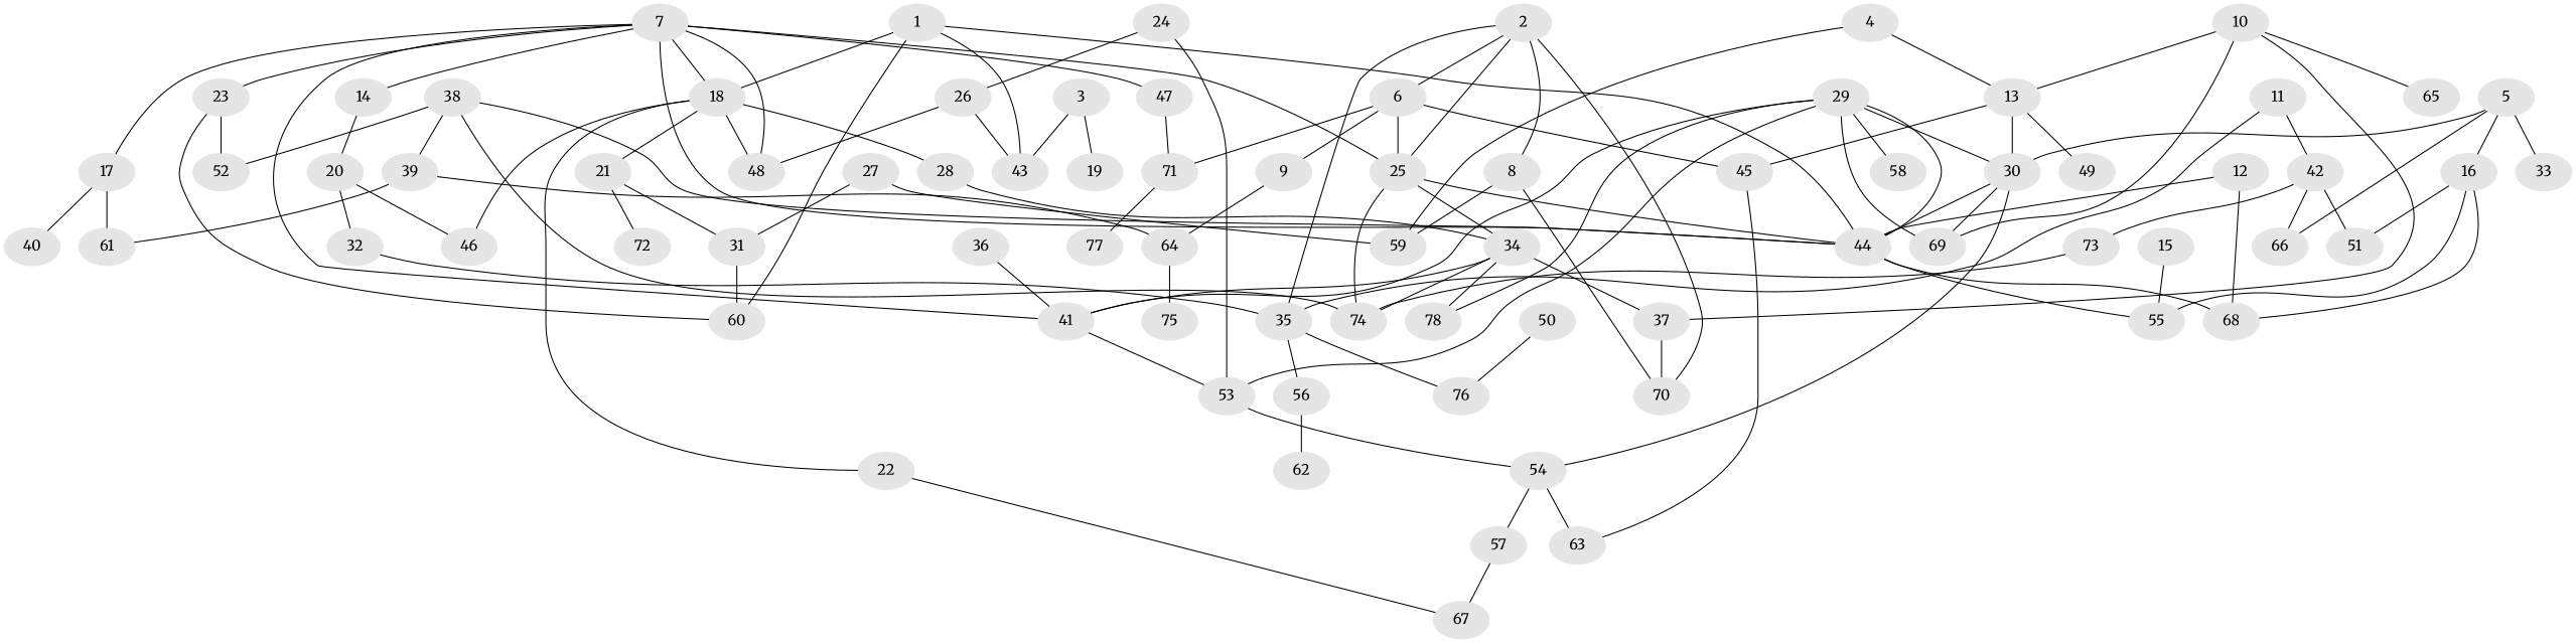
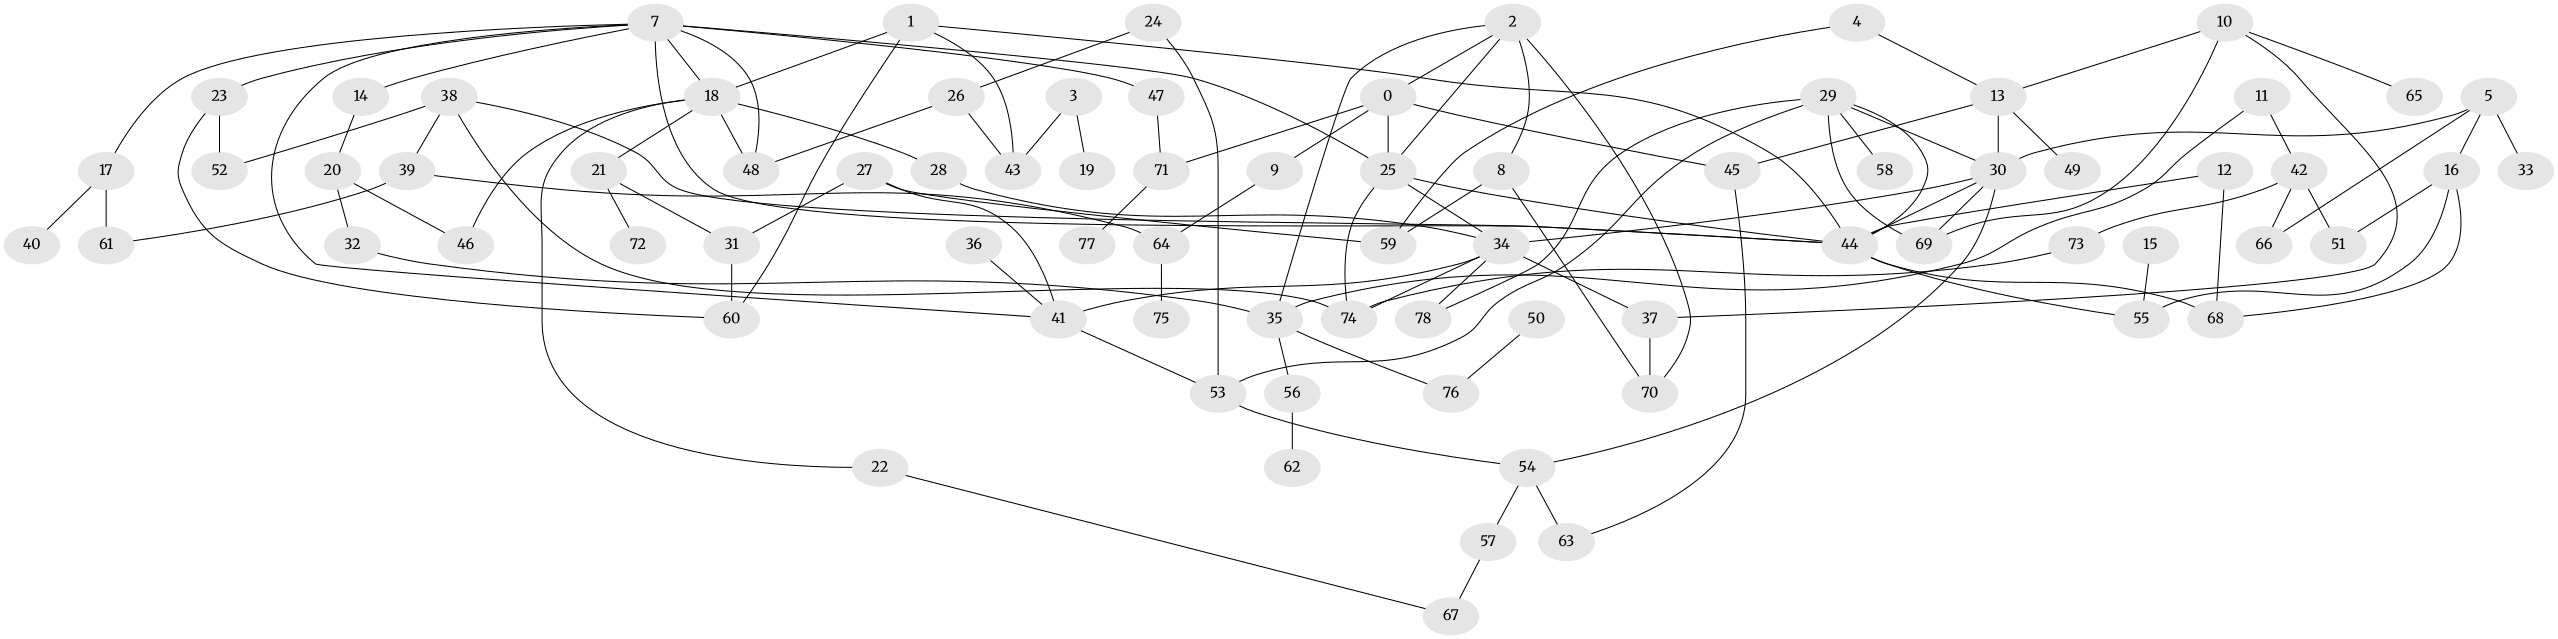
  graph {
    fontname=Merriweather
    node [color=gray90 fontname=Merriweather style=filled]
    edge [fontname=Merriweather weight=1.0]
    1
    18
    43
    44
    60
    48
    21
    22
    28
    46
    68
    55
    2
-   6
+   6 [label=0]
    8
    25
    35
    70
    9
    45
    71
    59
    34
    74
    56
    76
    3
    19
    4
    13
    30
    49
    5
    16
    33
    66
    51
    69
    54
    64
    63
    77
    7
    14
    17
    23
    41
    47
    20
    40
    61
    52
    53
    75
    10
    37
    65
    11
    42
    73
    12
    32
    15
    31
    72
    67
    24
    26
    78
    27
    29
    58
    57
    62
    36
    38
    39
    50
    1 -- 18
    1 -- 43
    1 -- 44
    1 -- 60
    18 -- 48
    18 -- 21
    18 -- 22
    18 -- 28
    18 -- 46
    44 -- 68
    44 -- 55
    21 -- 31
    21 -- 72
    22 -- 67
    28 -- 34
    2 -- 6
    2 -- 8
    2 -- 25
    2 -- 35
    2 -- 70
    6 -- 25
    6 -- 9
    6 -- 45
    6 -- 71
    8 -- 70
    8 -- 59
    25 -- 44
    25 -- 34
    25 -- 74
    35 -- 56
    35 -- 76
    9 -- 64
    45 -- 63
    71 -- 77
    34 -- 74
    34 -- 41
    34 -- 37
    34 -- 78
    56 -- 62
    3 -- 43
    3 -- 19
    4 -- 59
    4 -- 13
    13 -- 45
    13 -- 30
    13 -- 49
    30 -- 44
+   30 -- 34
    30 -- 69
    30 -- 54
    5 -- 30
    5 -- 16
    5 -- 33
    5 -- 66
    16 -- 68
    16 -- 55
    16 -- 51
    54 -- 63
    54 -- 57
    64 -- 75
    7 -- 18
    7 -- 44
    7 -- 48
    7 -- 25
    7 -- 14
    7 -- 17
    7 -- 23
    7 -- 41
    7 -- 47
    14 -- 20
    17 -- 40
    17 -- 61
    23 -- 60
    23 -- 52
    41 -- 53
    47 -- 71
    20 -- 46
    20 -- 32
    53 -- 54
    10 -- 13
    10 -- 69
    10 -- 37
    10 -- 65
    37 -- 70
    11 -- 35
    11 -- 42
    42 -- 66
    42 -- 51
    42 -- 73
    73 -- 74
    12 -- 44
    12 -- 68
    32 -- 35
    15 -- 55
    31 -- 60
    24 -- 53
    24 -- 26
    26 -- 43
    26 -- 48
    27 -- 59
    27 -- 31
    29 -- 44
    29 -- 30
    29 -- 69
-   29 -- 41
+   27 -- 41
    29 -- 53
    29 -- 78
    29 -- 58
    57 -- 67
    36 -- 41
    38 -- 44
    38 -- 74
    38 -- 52
    38 -- 39
    39 -- 64
    39 -- 61
    50 -- 76
  }
